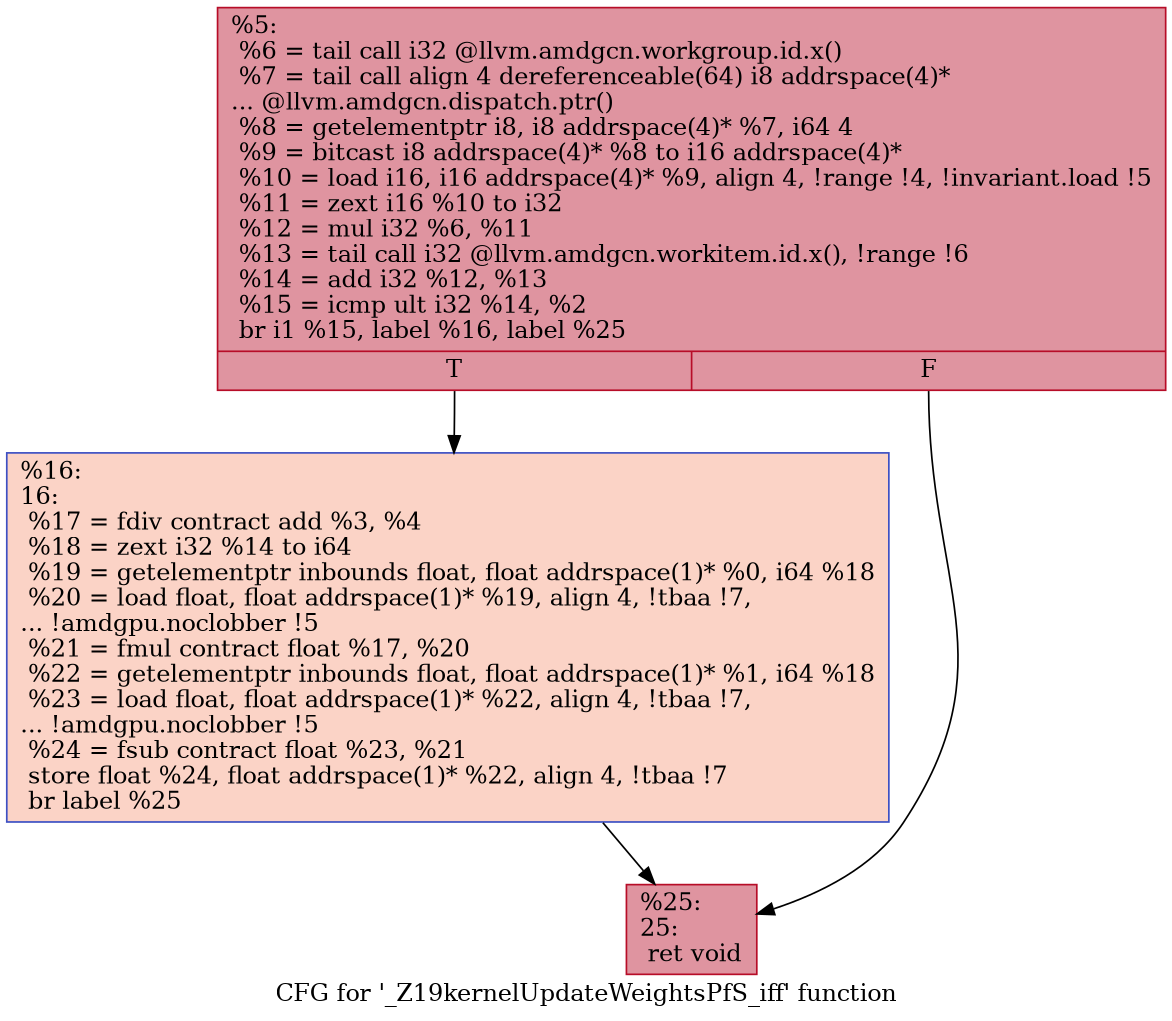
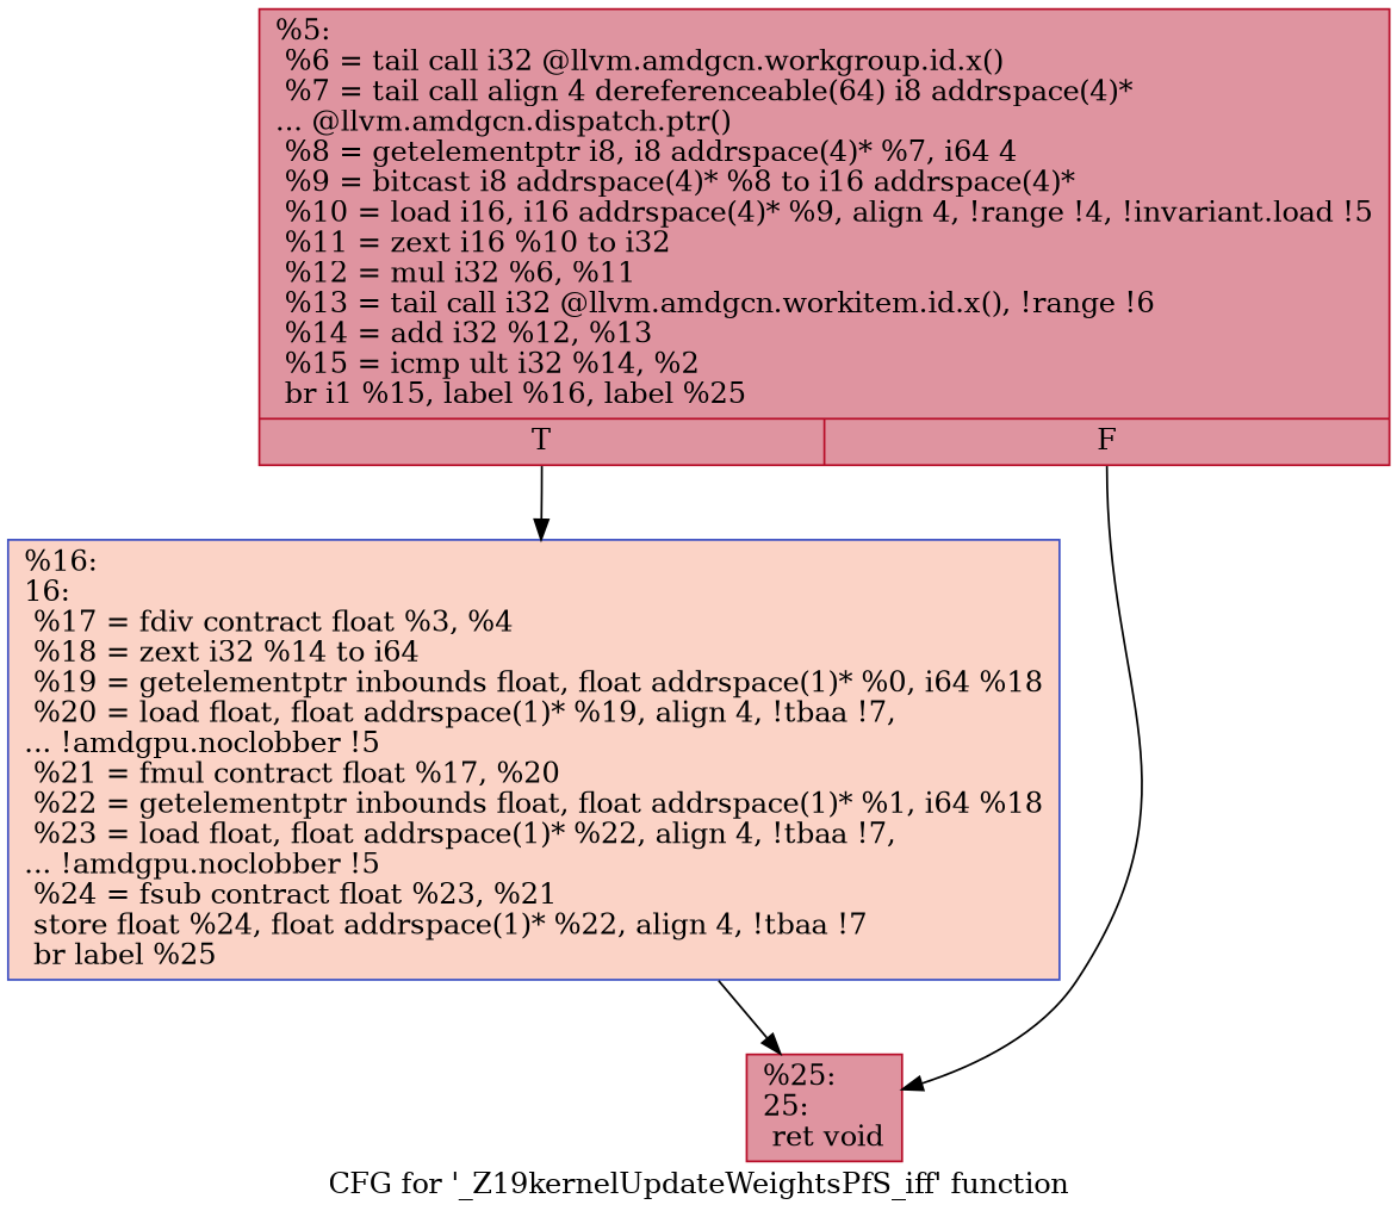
  digraph {
    label="CFG for '_Z19kernelUpdateWeightsPfS_iff' function"
    node [color="#b70d28ff" fillcolor="#b70d2870" shape=record style=filled]
    n1 [label="{%5:\l  %6 = tail call i32 @llvm.amdgcn.workgroup.id.x()\l  %7 = tail call align 4 dereferenceable(64) i8 addrspace(4)*\l... @llvm.amdgcn.dispatch.ptr()\l  %8 = getelementptr i8, i8 addrspace(4)* %7, i64 4\l  %9 = bitcast i8 addrspace(4)* %8 to i16 addrspace(4)*\l  %10 = load i16, i16 addrspace(4)* %9, align 4, !range !4, !invariant.load !5\l  %11 = zext i16 %10 to i32\l  %12 = mul i32 %6, %11\l  %13 = tail call i32 @llvm.amdgcn.workitem.id.x(), !range !6\l  %14 = add i32 %12, %13\l  %15 = icmp ult i32 %14, %2\l  br i1 %15, label %16, label %25\l|{<s0>T|<s1>F}}"]
-   n2 [color="#3d50c3ff" fillcolor="#f59c7d70" label="{%16:\l16:                                               \l  %17 = fdiv contract add %3, %4\l  %18 = zext i32 %14 to i64\l  %19 = getelementptr inbounds float, float addrspace(1)* %0, i64 %18\l  %20 = load float, float addrspace(1)* %19, align 4, !tbaa !7,\l... !amdgpu.noclobber !5\l  %21 = fmul contract float %17, %20\l  %22 = getelementptr inbounds float, float addrspace(1)* %1, i64 %18\l  %23 = load float, float addrspace(1)* %22, align 4, !tbaa !7,\l... !amdgpu.noclobber !5\l  %24 = fsub contract float %23, %21\l  store float %24, float addrspace(1)* %22, align 4, !tbaa !7\l  br label %25\l}"]
+   n2 [color="#3d50c3ff" fillcolor="#f59c7d70" label="{%16:\l16:                                               \l  %17 = fdiv contract float %3, %4\l  %18 = zext i32 %14 to i64\l  %19 = getelementptr inbounds float, float addrspace(1)* %0, i64 %18\l  %20 = load float, float addrspace(1)* %19, align 4, !tbaa !7,\l... !amdgpu.noclobber !5\l  %21 = fmul contract float %17, %20\l  %22 = getelementptr inbounds float, float addrspace(1)* %1, i64 %18\l  %23 = load float, float addrspace(1)* %22, align 4, !tbaa !7,\l... !amdgpu.noclobber !5\l  %24 = fsub contract float %23, %21\l  store float %24, float addrspace(1)* %22, align 4, !tbaa !7\l  br label %25\l}"]
    n3 [label="{%25:\l25:                                               \l  ret void\l}"]
    n1 -> n2 [tailport=s0]
    n1 -> n3 [tailport=s1]
    n2 -> n3
  }
